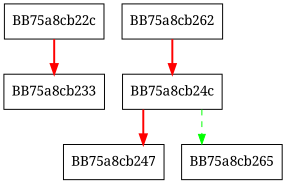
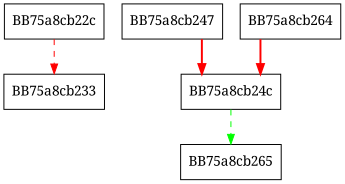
  digraph {
    fontname="Noto Serif"
    splines=ortho
    node [fontname="Noto Serif" shape=box]
    edge [color=red fontname="Noto Serif" style=dashed]
    BB75a8cb22c
    BB75a8cb233
    BB75a8cb247
    BB75a8cb24c
    BB75a8cb265
-   BB75a8cb262
-   BB75a8cb22c -> BB75a8cb233 [style=bold]
-   BB75a8cb24c -> BB75a8cb247 [style=bold]
+   BB75a8cb262 [label=BB75a8cb264]
+   BB75a8cb22c -> BB75a8cb233
+   BB75a8cb247 -> BB75a8cb24c [style=bold]
    BB75a8cb24c -> BB75a8cb265 [color=green]
    BB75a8cb262 -> BB75a8cb24c [style=bold]
  }
